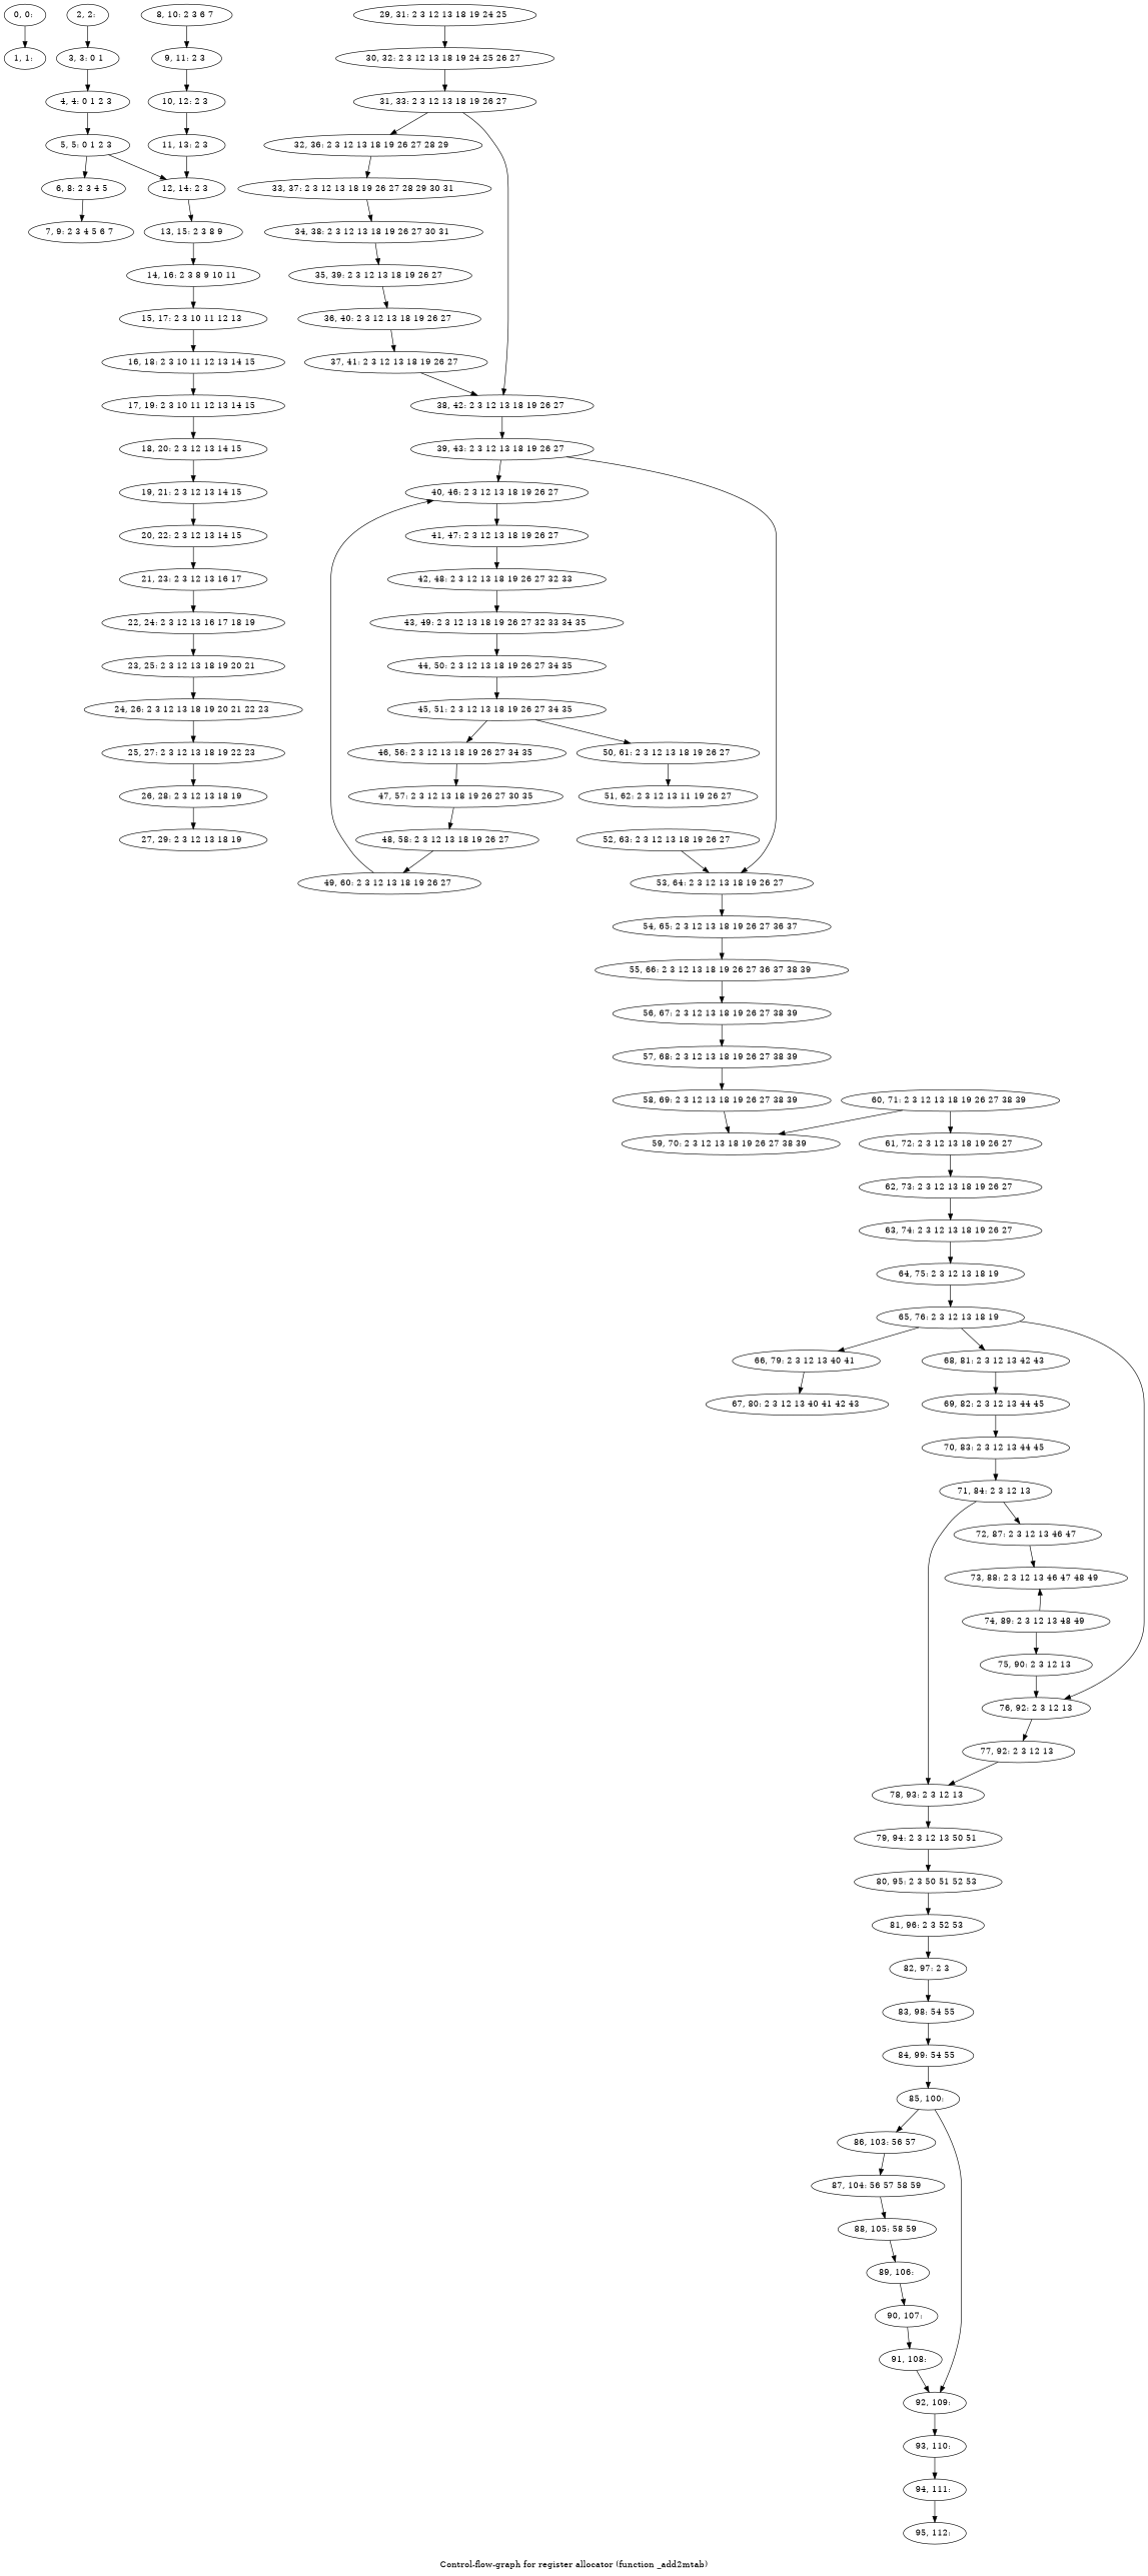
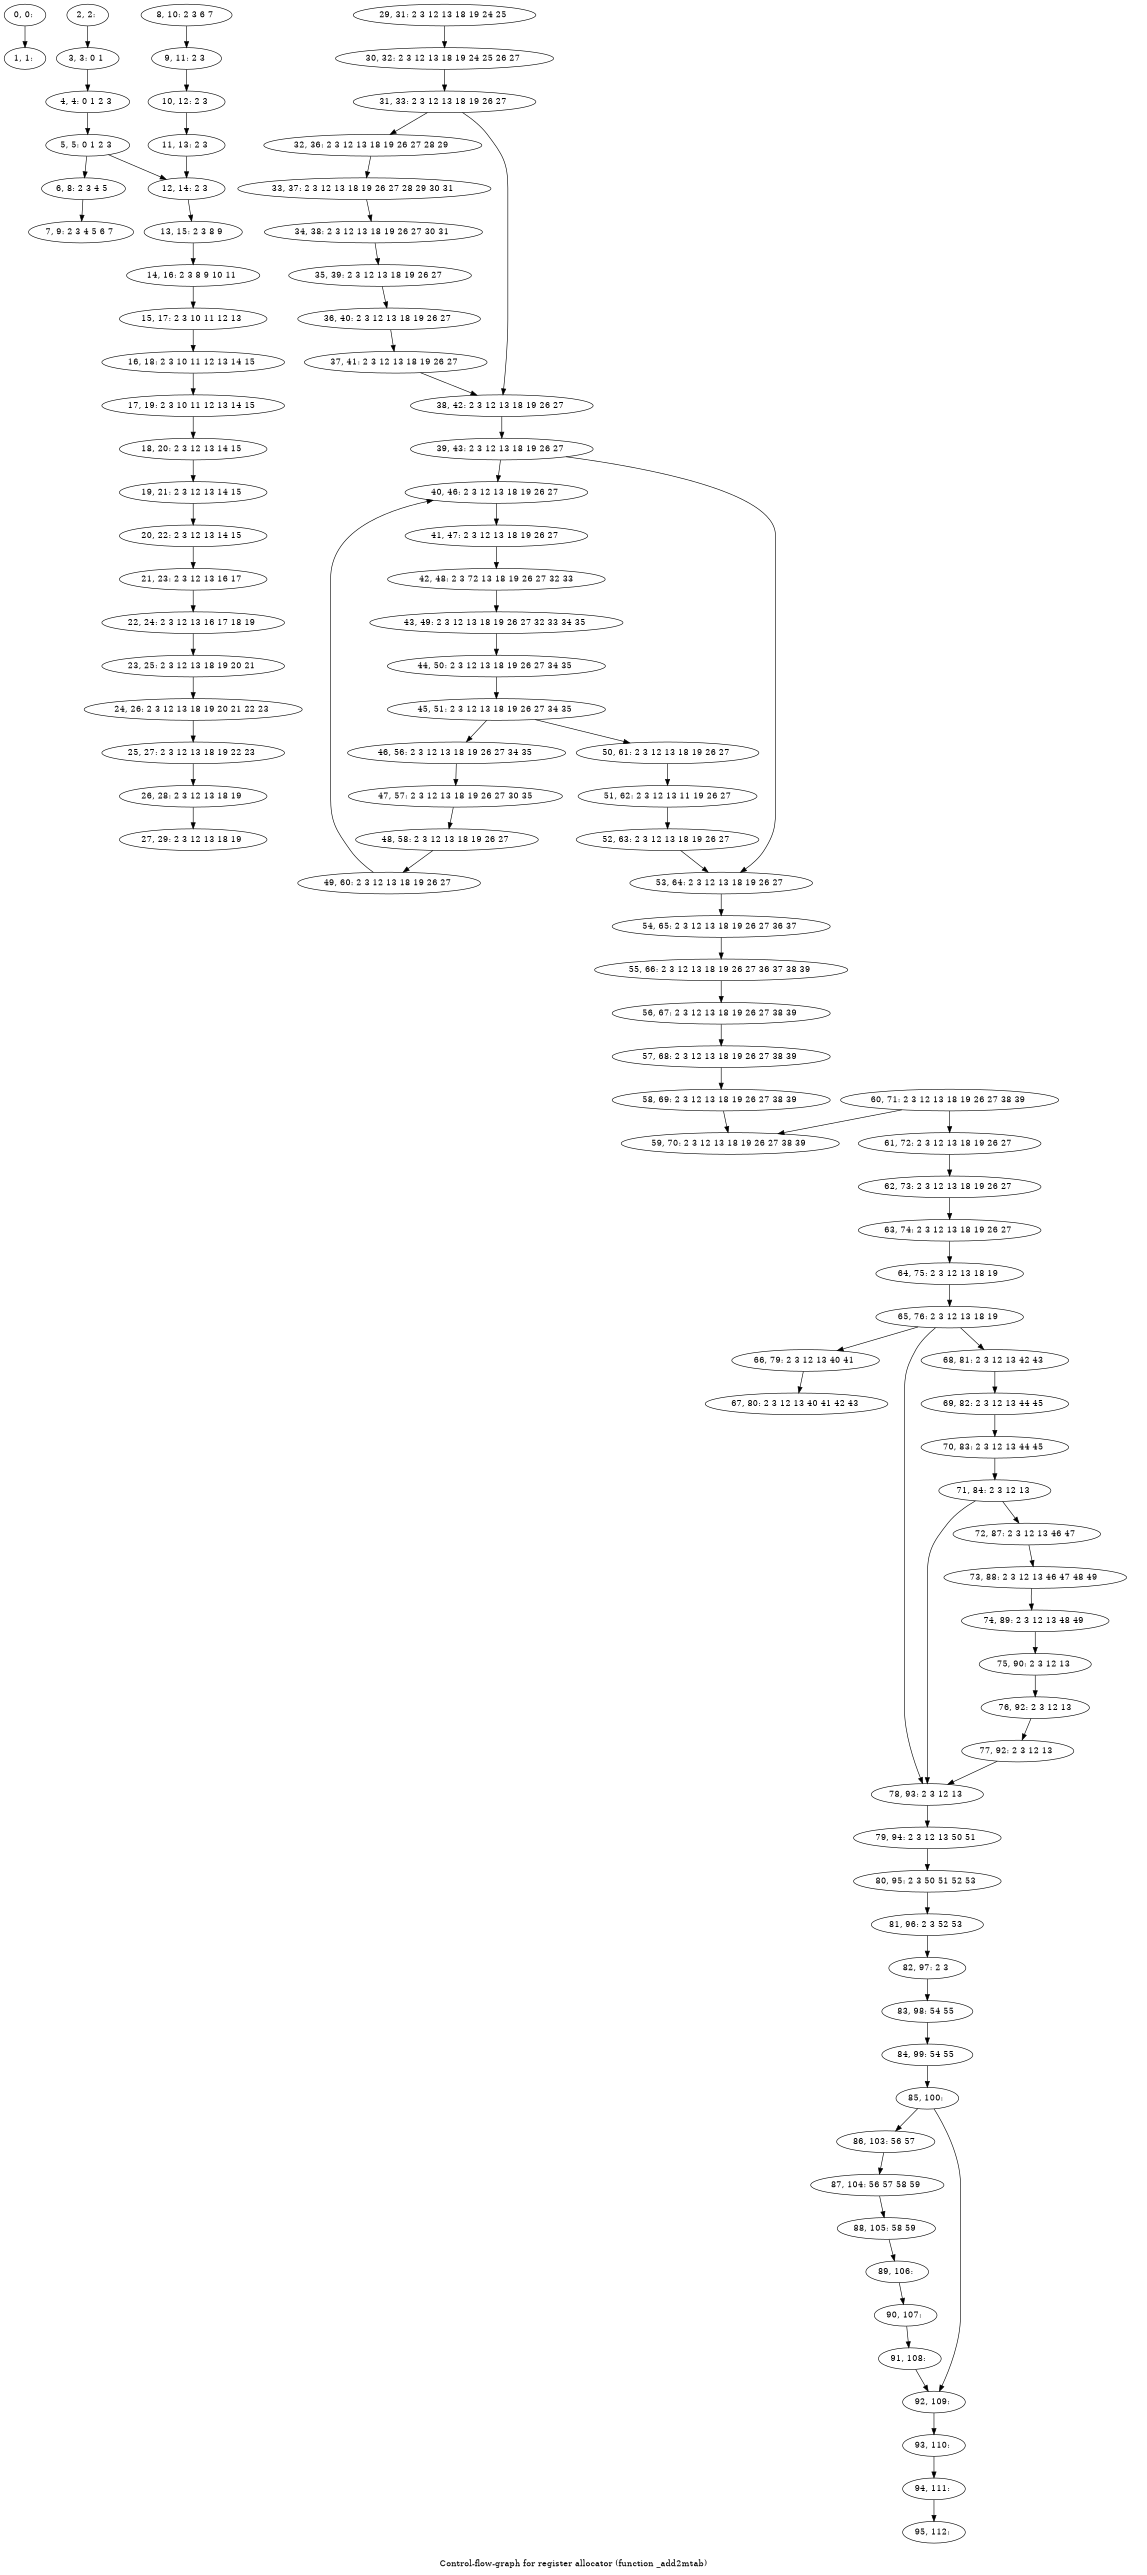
  digraph {
    label="Control-flow-graph for register allocator (function _add2mtab)"
    n1 [label="0, 0: "]
    n2 [label="1, 1: "]
    n3 [label="2, 2: "]
    n4 [label="3, 3: 0 1 "]
    n5 [label="4, 4: 0 1 2 3 "]
    n6 [label="5, 5: 0 1 2 3 "]
    n7 [label="6, 8: 2 3 4 5 "]
    n8 [label="12, 14: 2 3 "]
    n9 [label="7, 9: 2 3 4 5 6 7 "]
    n10 [label="13, 15: 2 3 8 9 "]
    n11 [label="8, 10: 2 3 6 7 "]
    n12 [label="9, 11: 2 3 "]
    n13 [label="10, 12: 2 3 "]
    n14 [label="11, 13: 2 3 "]
    n15 [label="14, 16: 2 3 8 9 10 11 "]
    n16 [label="15, 17: 2 3 10 11 12 13 "]
    n17 [label="16, 18: 2 3 10 11 12 13 14 15 "]
    n18 [label="17, 19: 2 3 10 11 12 13 14 15 "]
    n19 [label="18, 20: 2 3 12 13 14 15 "]
    n20 [label="19, 21: 2 3 12 13 14 15 "]
    n21 [label="20, 22: 2 3 12 13 14 15 "]
    n22 [label="21, 23: 2 3 12 13 16 17 "]
    n23 [label="22, 24: 2 3 12 13 16 17 18 19 "]
    n24 [label="23, 25: 2 3 12 13 18 19 20 21 "]
    n25 [label="24, 26: 2 3 12 13 18 19 20 21 22 23 "]
    n26 [label="25, 27: 2 3 12 13 18 19 22 23 "]
    n27 [label="26, 28: 2 3 12 13 18 19 "]
    n28 [label="27, 29: 2 3 12 13 18 19 "]
    n29 [label="29, 31: 2 3 12 13 18 19 24 25 "]
    n30 [label="30, 32: 2 3 12 13 18 19 24 25 26 27 "]
    n31 [label="31, 33: 2 3 12 13 18 19 26 27 "]
    n32 [label="32, 36: 2 3 12 13 18 19 26 27 28 29 "]
    n33 [label="38, 42: 2 3 12 13 18 19 26 27 "]
    n34 [label="33, 37: 2 3 12 13 18 19 26 27 28 29 30 31 "]
    n35 [label="39, 43: 2 3 12 13 18 19 26 27 "]
    n36 [label="34, 38: 2 3 12 13 18 19 26 27 30 31 "]
    n37 [label="35, 39: 2 3 12 13 18 19 26 27 "]
    n38 [label="36, 40: 2 3 12 13 18 19 26 27 "]
    n39 [label="37, 41: 2 3 12 13 18 19 26 27 "]
    n40 [label="40, 46: 2 3 12 13 18 19 26 27 "]
    n41 [label="53, 64: 2 3 12 13 18 19 26 27 "]
    n42 [label="41, 47: 2 3 12 13 18 19 26 27 "]
    n43 [label="54, 65: 2 3 12 13 18 19 26 27 36 37 "]
-   n44 [label="42, 48: 2 3 12 13 18 19 26 27 32 33 "]
+   n44 [label="42, 48: 2 3 72 13 18 19 26 27 32 33"]
    n45 [label="43, 49: 2 3 12 13 18 19 26 27 32 33 34 35 "]
    n46 [label="44, 50: 2 3 12 13 18 19 26 27 34 35 "]
    n47 [label="45, 51: 2 3 12 13 18 19 26 27 34 35 "]
    n48 [label="46, 56: 2 3 12 13 18 19 26 27 34 35 "]
    n49 [label="50, 61: 2 3 12 13 18 19 26 27 "]
    n50 [label="47, 57: 2 3 12 13 18 19 26 27 30 35"]
    n51 [label="51, 62: 2 3 12 13 11 19 26 27"]
    n52 [label="48, 58: 2 3 12 13 18 19 26 27 "]
    n53 [label="49, 60: 2 3 12 13 18 19 26 27 "]
    n54 [label="52, 63: 2 3 12 13 18 19 26 27 "]
    n55 [label="55, 66: 2 3 12 13 18 19 26 27 36 37 38 39 "]
    n56 [label="56, 67: 2 3 12 13 18 19 26 27 38 39 "]
    n57 [label="57, 68: 2 3 12 13 18 19 26 27 38 39 "]
    n58 [label="58, 69: 2 3 12 13 18 19 26 27 38 39 "]
    n59 [label="59, 70: 2 3 12 13 18 19 26 27 38 39 "]
    n60 [label="60, 71: 2 3 12 13 18 19 26 27 38 39 "]
    n61 [label="61, 72: 2 3 12 13 18 19 26 27 "]
    n62 [label="62, 73: 2 3 12 13 18 19 26 27 "]
    n63 [label="63, 74: 2 3 12 13 18 19 26 27 "]
    n64 [label="64, 75: 2 3 12 13 18 19 "]
    n65 [label="65, 76: 2 3 12 13 18 19 "]
    n66 [label="66, 79: 2 3 12 13 40 41 "]
    n67 [label="78, 93: 2 3 12 13 "]
    n68 [label="68, 81: 2 3 12 13 42 43 "]
    n69 [label="67, 80: 2 3 12 13 40 41 42 43 "]
    n70 [label="79, 94: 2 3 12 13 50 51 "]
    n71 [label="69, 82: 2 3 12 13 44 45 "]
    n72 [label="70, 83: 2 3 12 13 44 45 "]
    n73 [label="71, 84: 2 3 12 13 "]
    n74 [label="72, 87: 2 3 12 13 46 47 "]
    n75 [label="73, 88: 2 3 12 13 46 47 48 49 "]
    n76 [label="74, 89: 2 3 12 13 48 49 "]
    n77 [label="75, 90: 2 3 12 13 "]
    n78 [label="76, 92: 2 3 12 13"]
    n79 [label="77, 92: 2 3 12 13 "]
    n80 [label="80, 95: 2 3 50 51 52 53 "]
    n81 [label="81, 96: 2 3 52 53 "]
    n82 [label="82, 97: 2 3 "]
    n83 [label="83, 98: 54 55 "]
    n84 [label="84, 99: 54 55 "]
    n85 [label="85, 100: "]
    n86 [label="86, 103: 56 57 "]
    n87 [label="92, 109: "]
    n88 [label="87, 104: 56 57 58 59 "]
    n89 [label="93, 110: "]
    n90 [label="88, 105: 58 59 "]
    n91 [label="89, 106: "]
    n92 [label="90, 107: "]
    n93 [label="91, 108: "]
    n94 [label="94, 111: "]
    n95 [label="95, 112: "]
    n1 -> n2
    n3 -> n4
    n4 -> n5
    n5 -> n6
    n6 -> n7
    n6 -> n8
    n7 -> n9
    n8 -> n10
    n10 -> n15
    n11 -> n12
    n12 -> n13
    n13 -> n14
    n14 -> n8
    n15 -> n16
    n16 -> n17
    n17 -> n18
    n18 -> n19
    n19 -> n20
    n20 -> n21
    n21 -> n22
    n22 -> n23
    n23 -> n24
    n24 -> n25
    n25 -> n26
    n26 -> n27
    n27 -> n28
    n29 -> n30
    n30 -> n31
    n31 -> n32
    n31 -> n33
    n32 -> n34
    n33 -> n35
    n34 -> n36
    n35 -> n40
    n35 -> n41
    n36 -> n37
    n37 -> n38
    n38 -> n39
    n39 -> n33
    n40 -> n42
    n41 -> n43
    n42 -> n44
    n43 -> n55
    n44 -> n45
    n45 -> n46
    n46 -> n47
    n47 -> n48
    n47 -> n49
    n48 -> n50
    n49 -> n51
    n50 -> n52
+   n51 -> n54
    n52 -> n53
    n53 -> n40
    n54 -> n41
    n55 -> n56
    n56 -> n57
    n57 -> n58
    n58 -> n59
    n60 -> n59
    n60 -> n61
    n61 -> n62
    n62 -> n63
    n63 -> n64
    n64 -> n65
    n65 -> n66
-   n65 -> n78
+   n65 -> n67
    n65 -> n68
    n66 -> n69
    n67 -> n70
    n68 -> n71
    n70 -> n80
    n71 -> n72
    n72 -> n73
    n73 -> n67
    n73 -> n74
    n74 -> n75
-   n76 -> n75
+   n75 -> n76
    n76 -> n77
    n77 -> n78
    n78 -> n79
    n79 -> n67
    n80 -> n81
    n81 -> n82
    n82 -> n83
    n83 -> n84
    n84 -> n85
    n85 -> n86
    n85 -> n87
    n86 -> n88
    n87 -> n89
    n88 -> n90
    n89 -> n94
    n90 -> n91
    n91 -> n92
    n92 -> n93
    n93 -> n87
    n94 -> n95
  }
